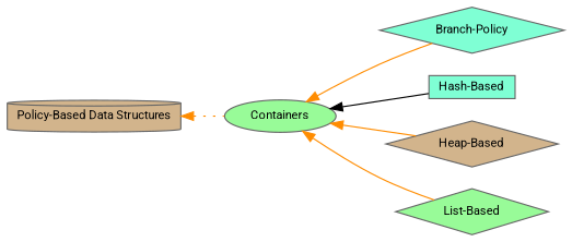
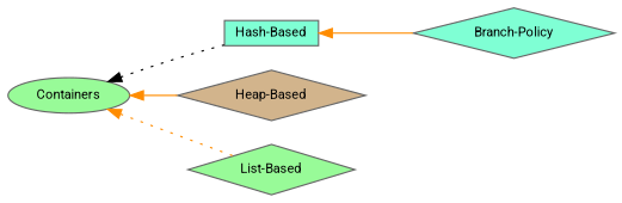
  digraph {
    fontname=Roboto
    rankdir=LR
    node [color=grey40 fillcolor=aquamarine fontname=Roboto fontsize=10 shape=diamond style=filled]
    edge [color=darkorange dir=back fontname=Roboto fontsize=10 labelfontname=Helvetica labelfontsize=10 shape=plaintext style=solid]
    n1 [height=0.2 label="Branch-Policy" width=0.4]
    n2 [color=gray40 fillcolor=palegreen fontcolor=black height=0.2 label=Containers shape=ellipse width=0.4]
    n3 [height=0.2 label="Hash-Based" shape=box width=0.4]
    n4 [fillcolor=tan height=0.2 label="Heap-Based" width=0.4]
    n5 [fillcolor=palegreen height=0.2 label="List-Based" width=0.4]
-   n6 [fillcolor=tan height=0.2 label="Policy-Based Data Structures" shape=cylinder width=0.4]
-   n2 -> n1
-   n2 -> n3 [color=black]
+   n3 -> n1
+   n2 -> n3 [color=black style=dotted]
    n2 -> n4
-   n2 -> n5
-   n6 -> n2 [style=dotted]
+   n2 -> n5 [style=dotted]
  }
